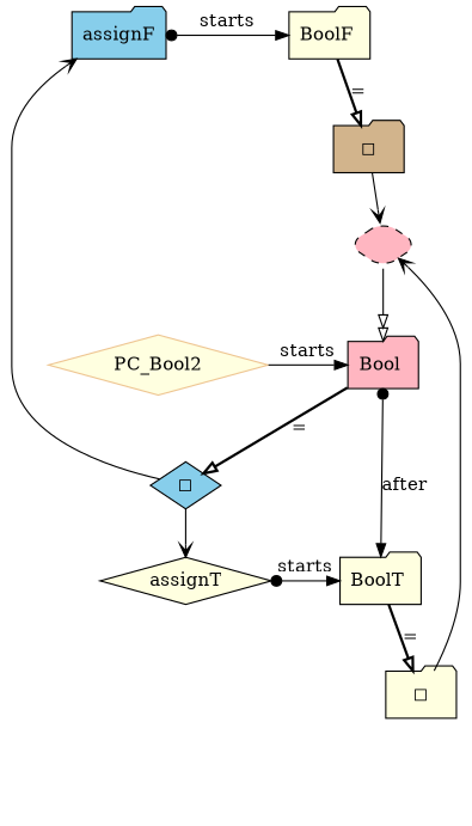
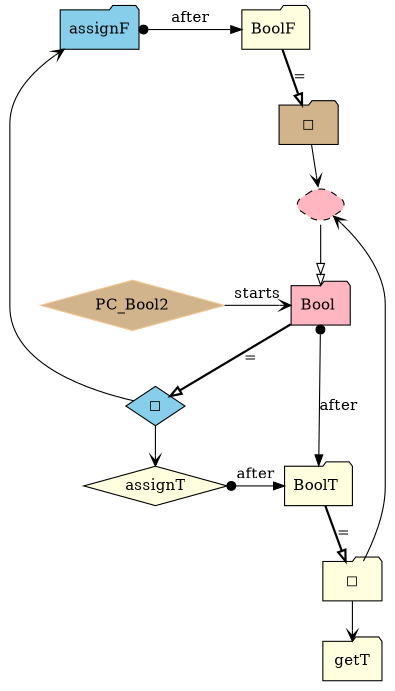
  digraph {
    node [fillcolor=lightyellow shape=folder style=filled]
    edge [arrowhead=open]
    n1 [fillcolor=skyblue label=assignF]
    n2 [label="BoolF "]
    n3 [label="BoolT "]
    n4 [label=assignT shape=diamond]
-   n5 [color=burlywood2 height=.2 label=PC_Bool2 shape=diamond width=.2]
+   n5 [color=burlywood2 fillcolor=tan height=.2 label=PC_Bool2 shape=diamond width=.2]
    n6 [fillcolor=lightpink label="Bool "]
    n7 [fillcolor=tan label="◻︎"]
    n8 [label="◻︎"]
    n9 [fillcolor=skyblue label="◻︎" shape=diamond]
    n10 [fillcolor=lightpink label=" " shape=diamond style="rounded,filled,dashed"]
+   n11 [label=getT]
    subgraph sub_1 {
      rank=same
      n1
      n2
    }
    subgraph sub_2 {
      rank=same
      n3
      n4
    }
    subgraph sub_3 {
      rank=same
      n5
      n6
    }
-   n1 -> n2 [arrowtail=dot dir=both label=starts arrowhead=""]
+   n1 -> n2 [arrowtail=dot dir=both label=after arrowhead=""]
    n2 -> n7 [arrowhead=onormal label="=" penwidth=2]
    n3 -> n8 [arrowhead=onormal label="=" penwidth=2]
-   n4 -> n3 [arrowtail=dot dir=both label=starts arrowhead=""]
-   n5 -> n6 [label=starts arrowhead=""]
+   n4 -> n3 [arrowtail=dot dir=both label=after arrowhead=""]
+   n5 -> n6 [label=starts]
    n6 -> n3 [arrowtail=dot dir=both label=after arrowhead=""]
    n6 -> n9 [arrowhead=onormal label="=" penwidth=2]
    n7 -> n10
    n8 -> n10
+   n8 -> n11
    n9 -> n1
    n9 -> n4
    n10 -> n6 [arrowhead=normalnormal fillcolor=white label=" "]
  }
